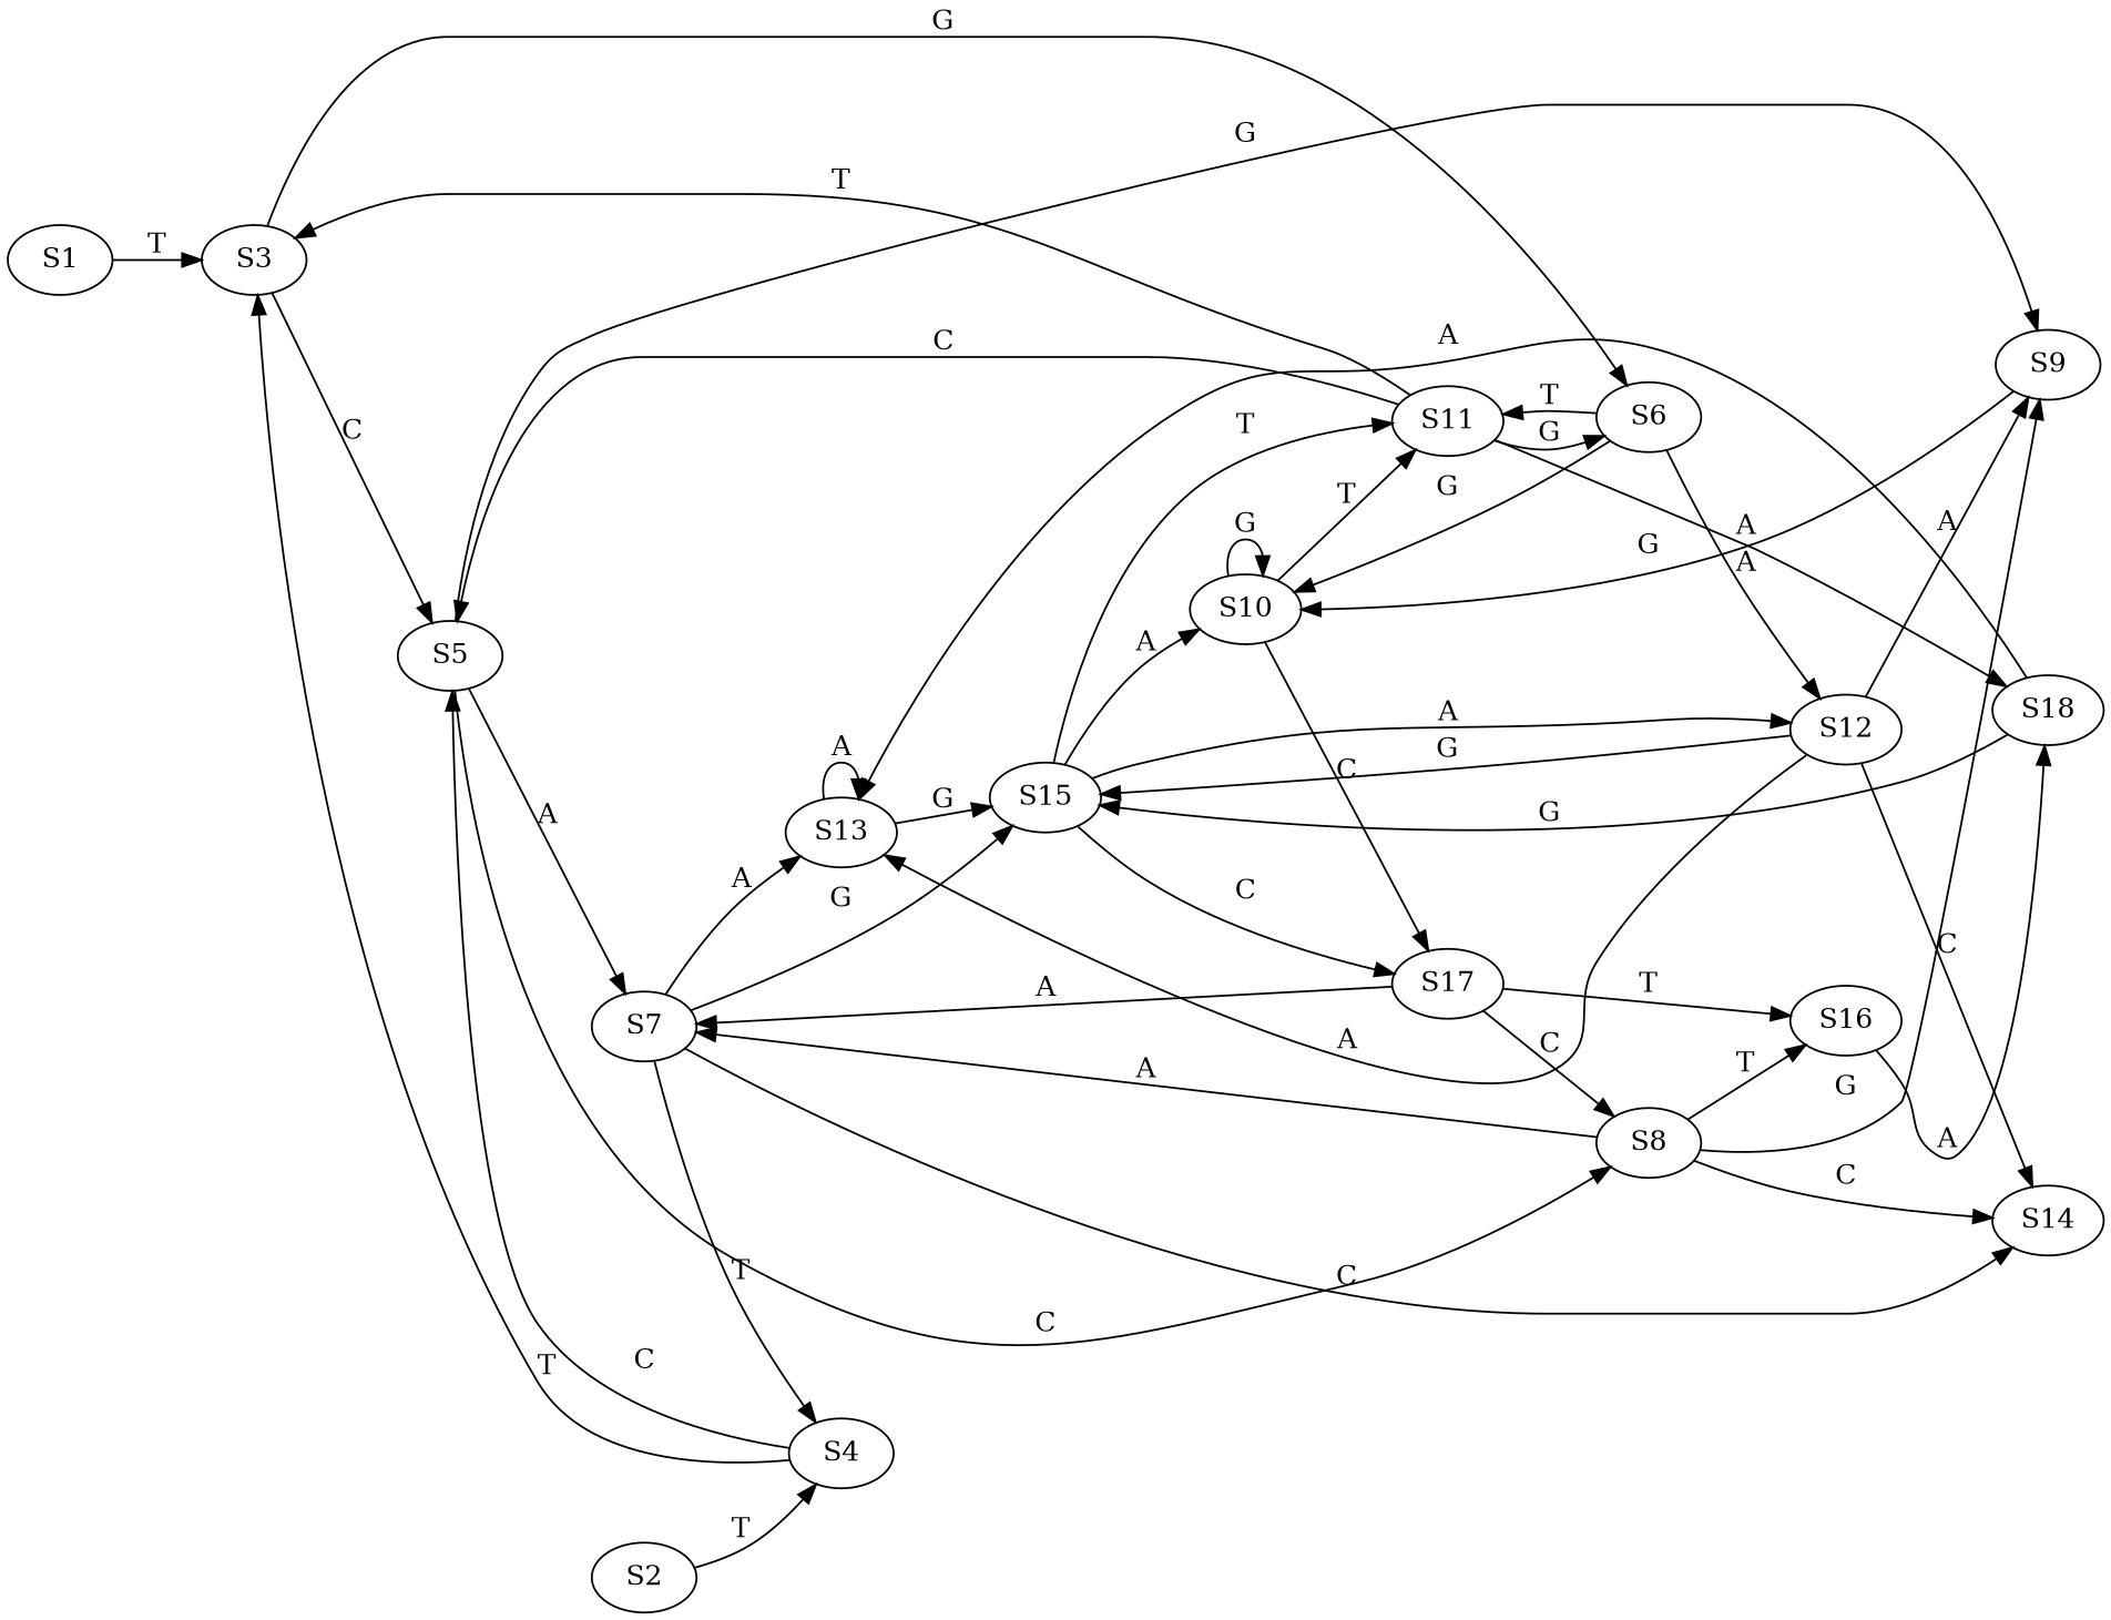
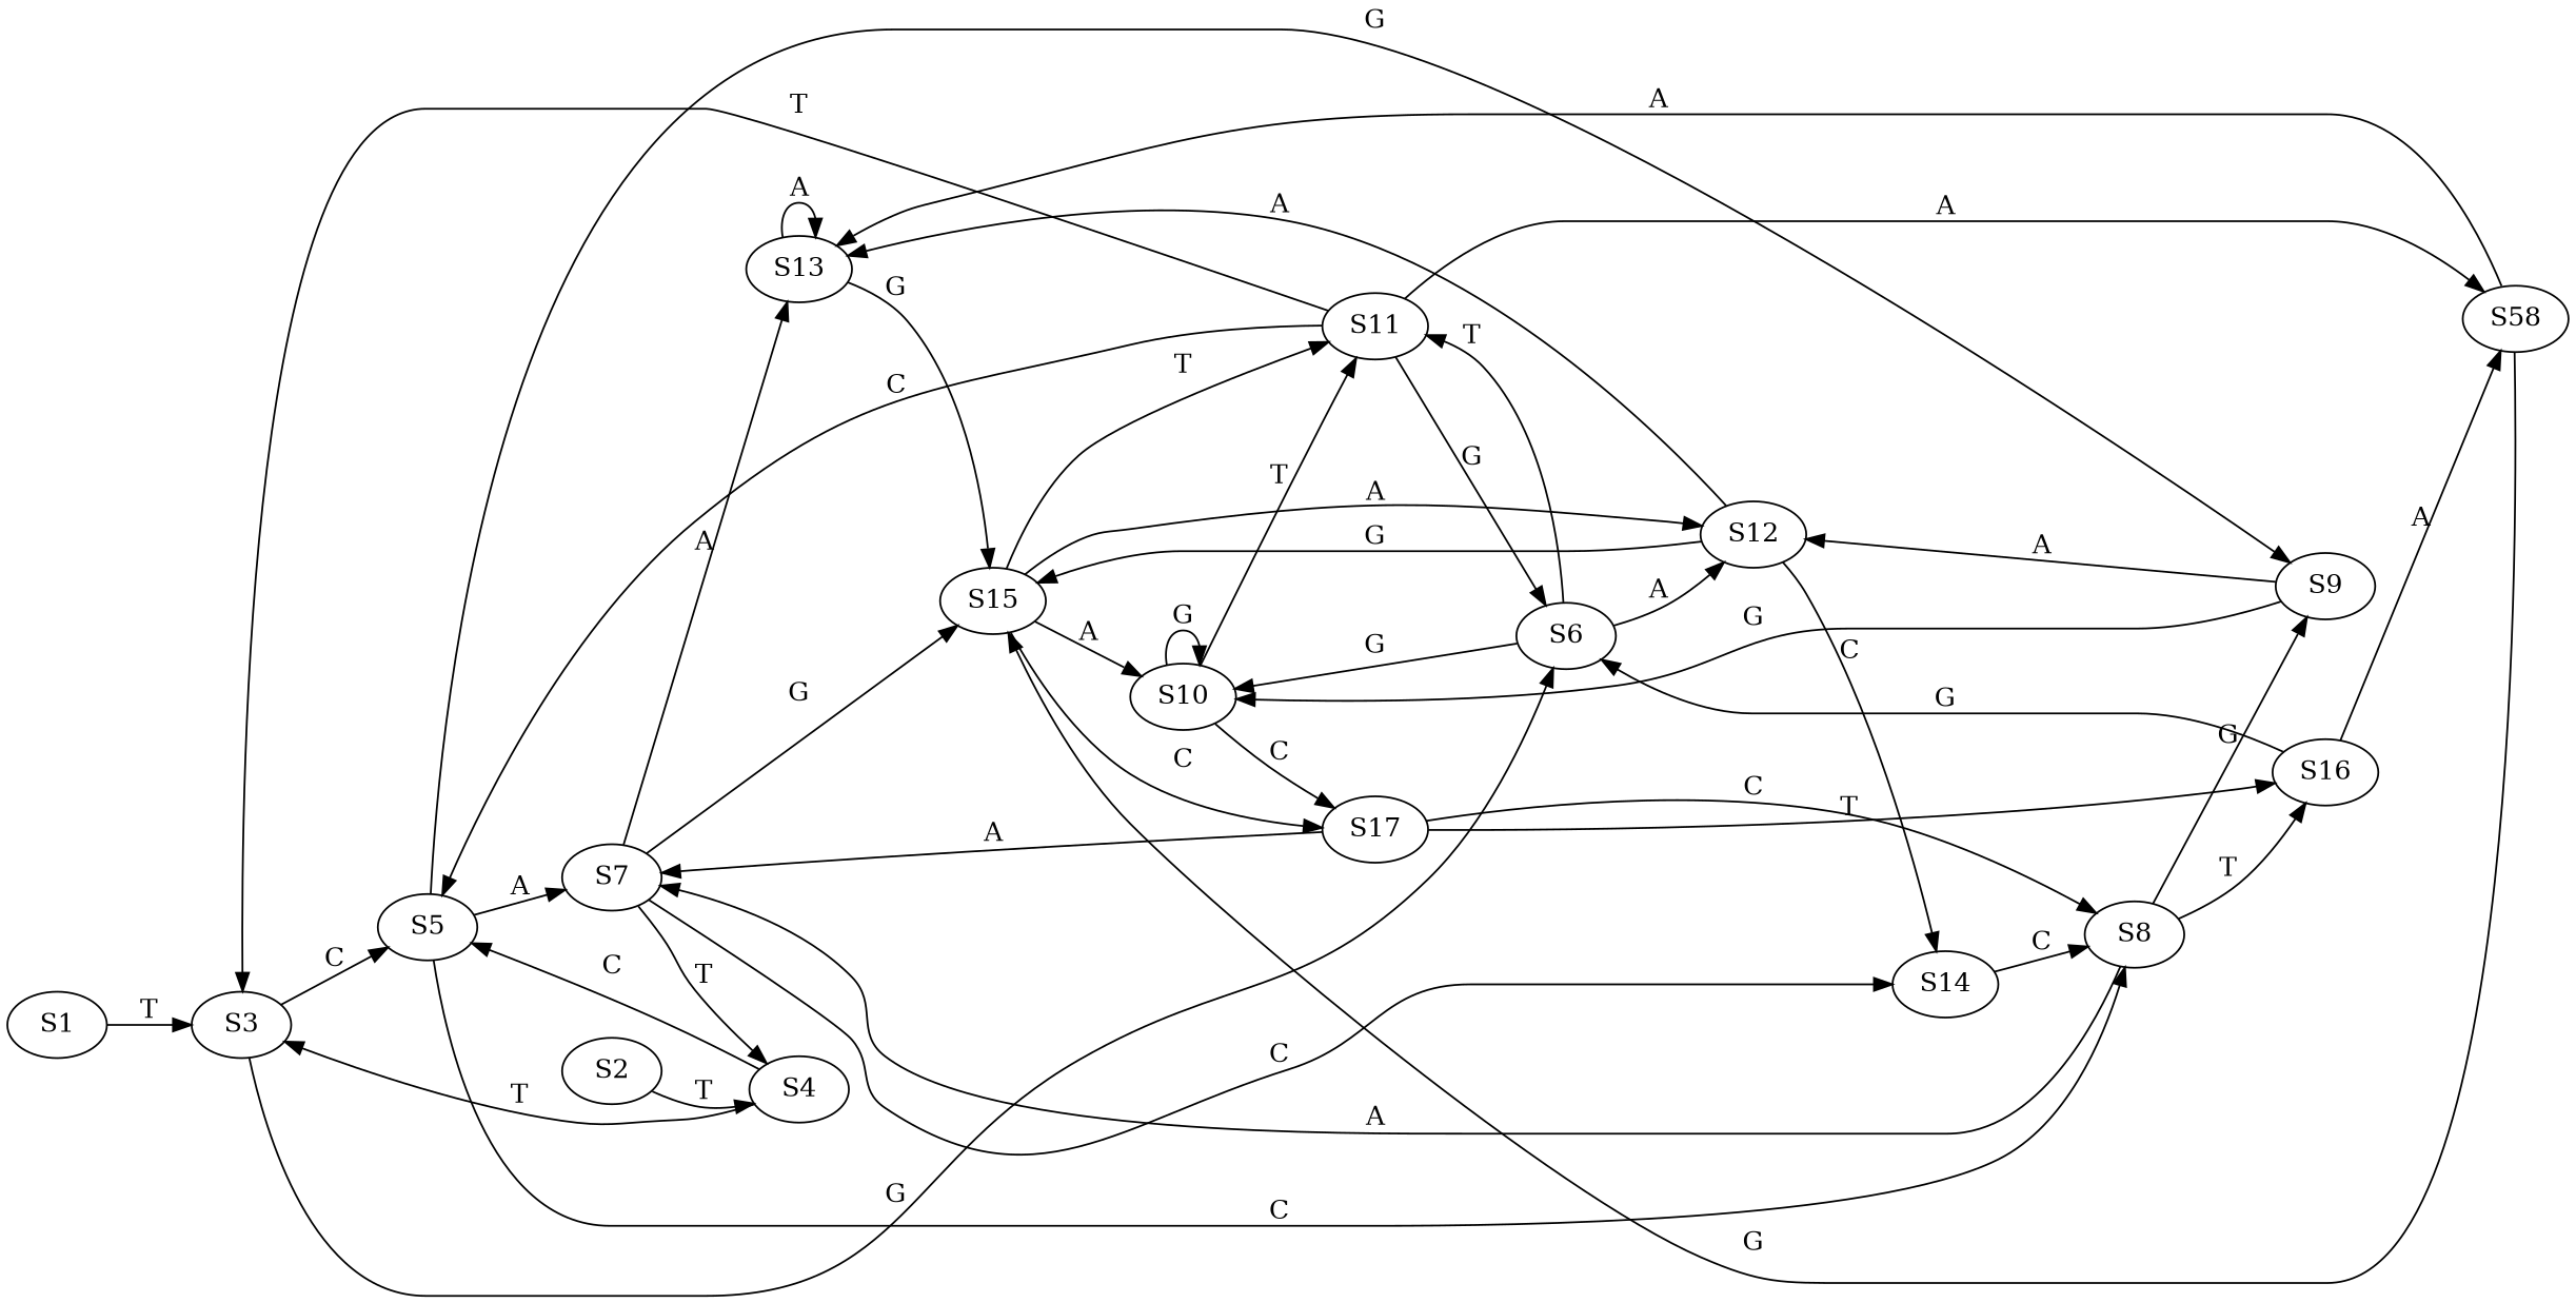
  strict digraph {
    rankdir=LR
    S1
    S3
    S2
    S4
    S5
    S6
    S7
    S8
    S9
    S10
    S11
    S12
    S13
    S14
    S15
    S16
    S17
-   S18
+   S18 [label=S58]
    S1 -> S3 [label=T]
    S3 -> S5 [label=C]
    S3 -> S6 [label=G]
    S2 -> S4 [label=T]
    S4 -> S3 [label=T]
    S4 -> S5 [label=C]
    S5 -> S7 [label=A]
    S5 -> S8 [label=C]
    S5 -> S9 [label=G]
    S6 -> S10 [label=G]
    S6 -> S11 [label=T]
    S6 -> S12 [label=A]
    S7 -> S4 [label=T]
    S7 -> S13 [label=A]
    S7 -> S14 [label=C]
    S7 -> S15 [label=G]
    S8 -> S7 [label=A]
    S8 -> S9 [label=G]
    S8 -> S16 [label=T]
    S9 -> S10 [label=G]
-   S12 -> S9 [label=A]
+   S9 -> S12 [label=A]
    S10 -> S10 [label=G]
    S10 -> S11 [label=T]
    S10 -> S17 [label=C]
    S11 -> S3 [label=T]
    S11 -> S5 [label=C]
    S11 -> S6 [label=G]
    S11 -> S18 [label=A]
    S12 -> S13 [label=A]
    S12 -> S14 [label=C]
    S12 -> S15 [label=G]
    S13 -> S13 [label=A]
    S13 -> S15 [label=G]
-   S8 -> S14 [label=C]
+   S14 -> S8 [label=C]
    S15 -> S10 [label=A]
    S15 -> S11 [label=T]
    S15 -> S12 [label=A]
    S15 -> S17 [label=C]
+   S16 -> S6 [label=G]
    S16 -> S18 [label=A]
    S17 -> S7 [label=A]
    S17 -> S8 [label=C]
    S17 -> S16 [label=T]
    S18 -> S13 [label=A]
    S18 -> S15 [label=G]
  }
